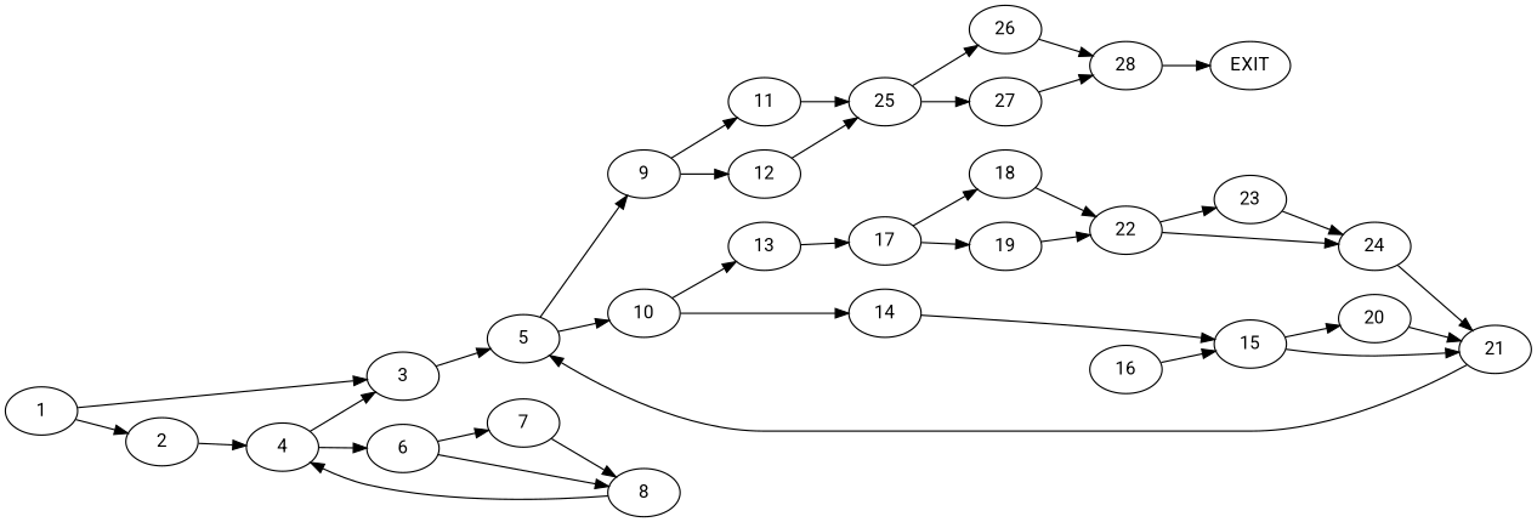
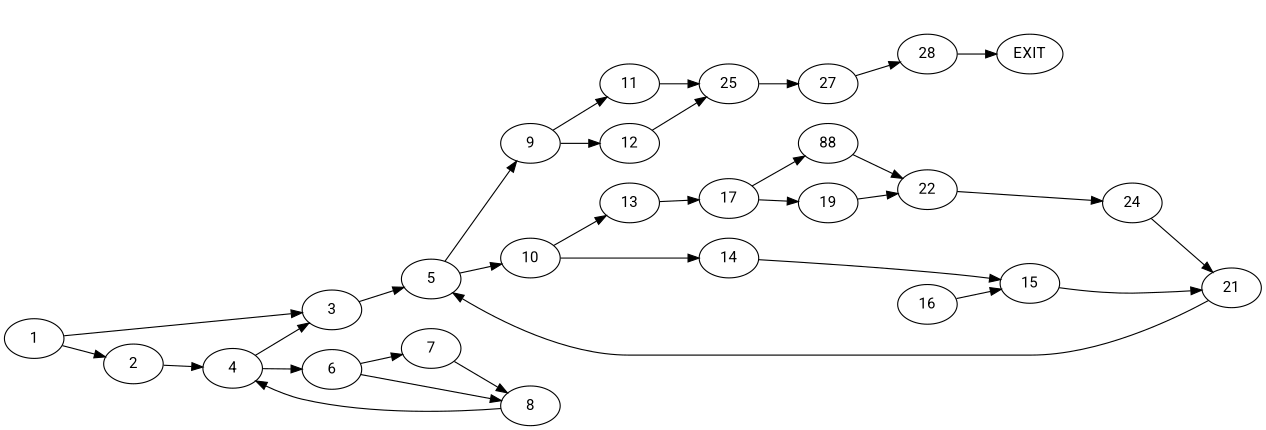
  digraph {
    fontname=Roboto
    rankdir=LR
    node [fontname=Roboto]
    edge [fontname=Roboto]
    1
    2
    3
    n4 [label=EXIT]
    4
    5
    6
    9
    10
    7
    8
    11
    12
    13
    14
    25
    17
    15
-   26
    27
-   18
+   18 [label=88]
    19
-   20
    21
    16
    22
-   23
    24
    28
    1 -> 2
    1 -> 3
    2 -> 4
    3 -> 5
    4 -> 3
    4 -> 6
    5 -> 9
    5 -> 10
    6 -> 7
    6 -> 8
    9 -> 11
    9 -> 12
    10 -> 13
    10 -> 14
    7 -> 8
    8 -> 4
    11 -> 25
    12 -> 25
    13 -> 17
    14 -> 15
-   25 -> 26
    25 -> 27
    17 -> 18
    17 -> 19
-   15 -> 20
    15 -> 21
-   26 -> 28
    27 -> 28
    18 -> 22
    19 -> 22
-   20 -> 21
    21 -> 5
    16 -> 15
-   22 -> 23
    22 -> 24
-   23 -> 24
    24 -> 21
    28 -> n4
  }
